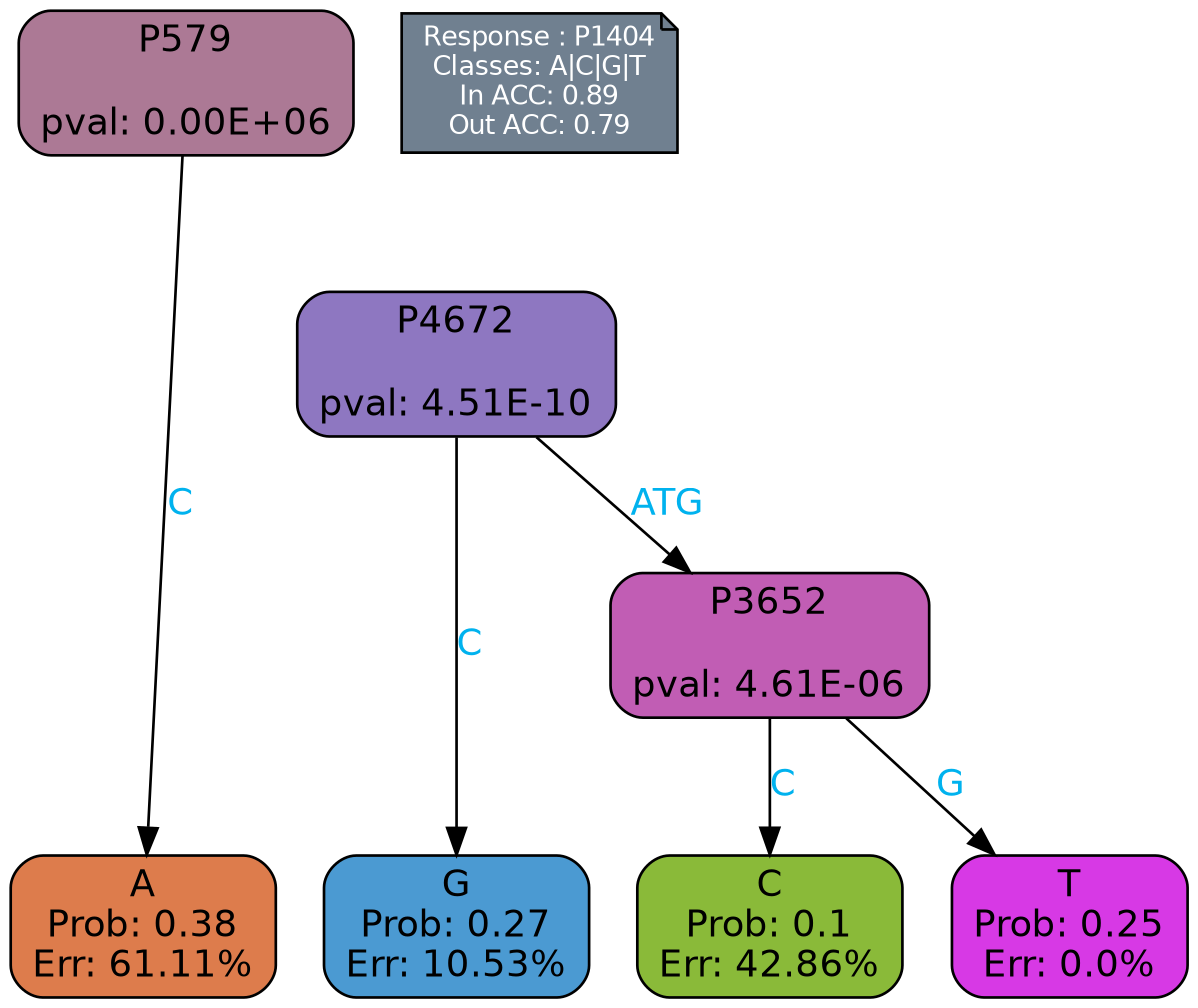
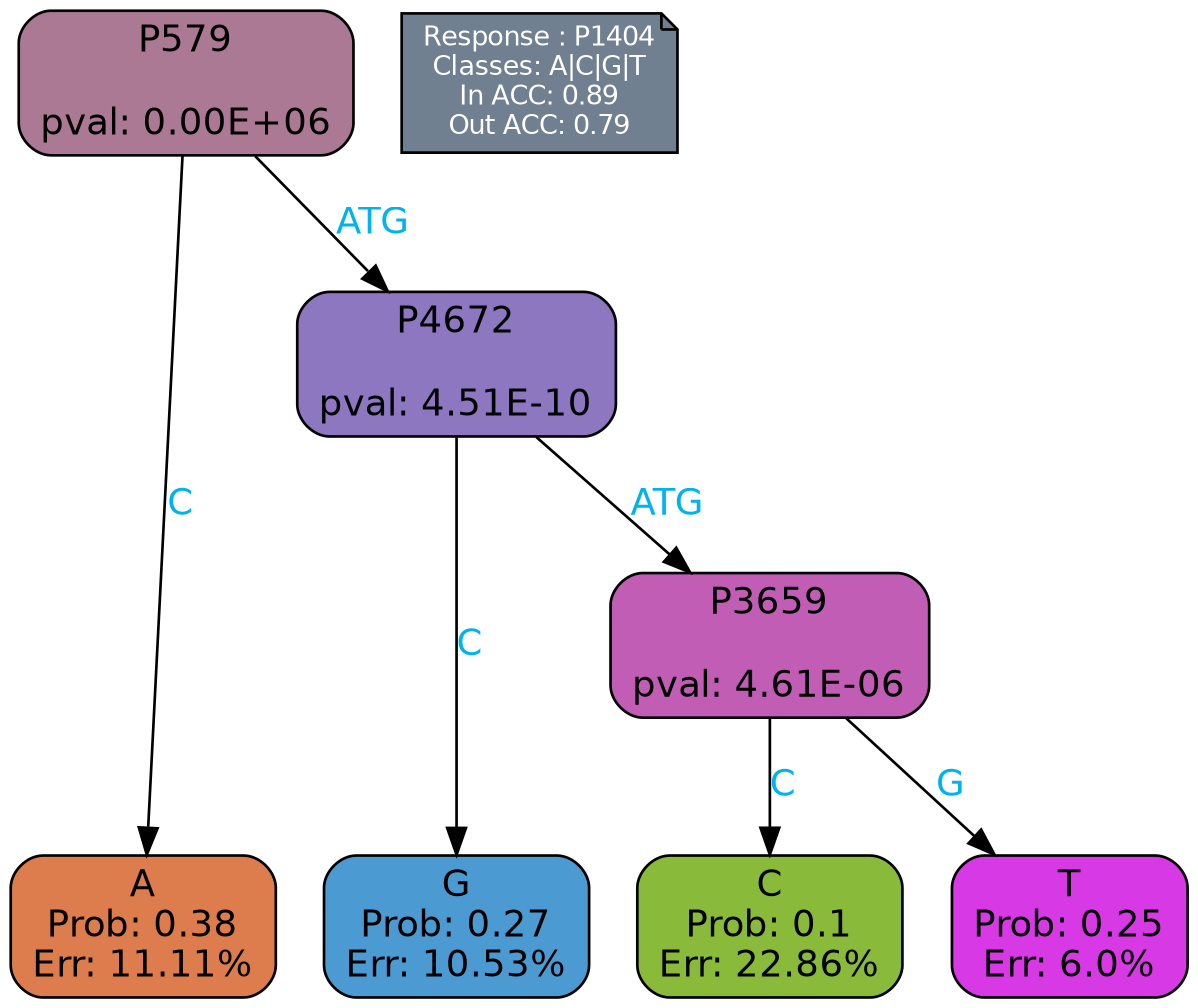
  digraph {
    ranksep=equally
    splines=polylines
    node [color=black fontname=helvetica shape=box style="filled, rounded"]
    edge [fontcolor=deepskyblue2 fontname=helvetica]
-   n1 [fillcolor="#8aba39" label="C\nProb: 0.1\nErr: 42.86%"]
-   n2 [fillcolor="#d739e5" label="T\nProb: 0.25\nErr: 0.0%"]
+   n1 [fillcolor="#8aba39" label="C\nProb: 0.1\nErr: 22.86%"]
+   n2 [fillcolor="#d739e5" label="T\nProb: 0.25\nErr: 6.0%"]
    n3 [fillcolor="#4b9ad2" label="G\nProb: 0.27\nErr: 10.53%"]
-   n4 [fillcolor="#dd7c4c" label="A\nProb: 0.38\nErr: 61.11%"]
+   n4 [fillcolor="#dd7c4c" label="A\nProb: 0.38\nErr: 11.11%"]
    n5 [align=left fillcolor=slategray fontcolor=white fontsize=10 label="Response : P1404\nClasses: A|C|G|T\nIn ACC: 0.89\nOut ACC: 0.79\n" shape=note style=filled]
    n6 [fillcolor="#ac7995" label="P579\n\npval: 0.00E+06"]
    n7 [fillcolor="#8e77c1" label="P4672\n\npval: 4.51E-10"]
-   n8 [fillcolor="#c15db4" label="P3652\n\npval: 4.61E-06"]
+   n8 [fillcolor="#c15db4" label="P3659\n\npval: 4.61E-06"]
    subgraph sub_1 {
      rank=same
      n1
      n2
      n3
      n4
    }
    subgraph sub_2 {
      rank=same
      n5
      n6
    }
    n6 -> n4 [label=C]
+   n6 -> n7 [label=ATG]
    n7 -> n3 [label=C]
    n7 -> n8 [label=ATG]
    n8 -> n1 [label=C]
    n8 -> n2 [label=G]
  }
